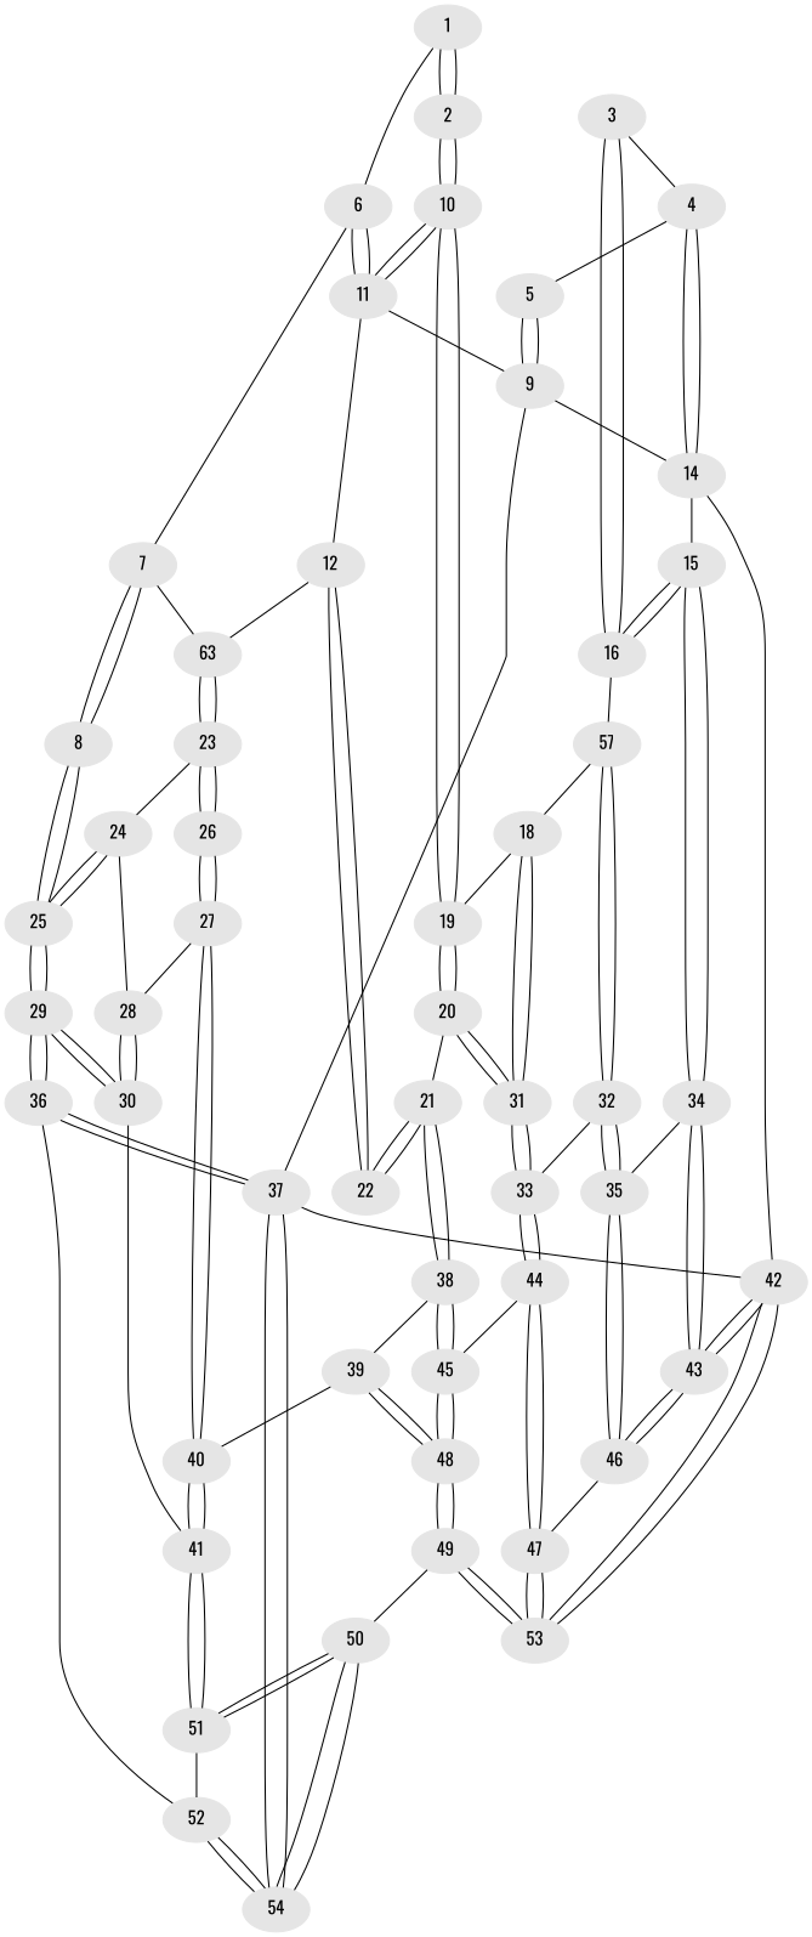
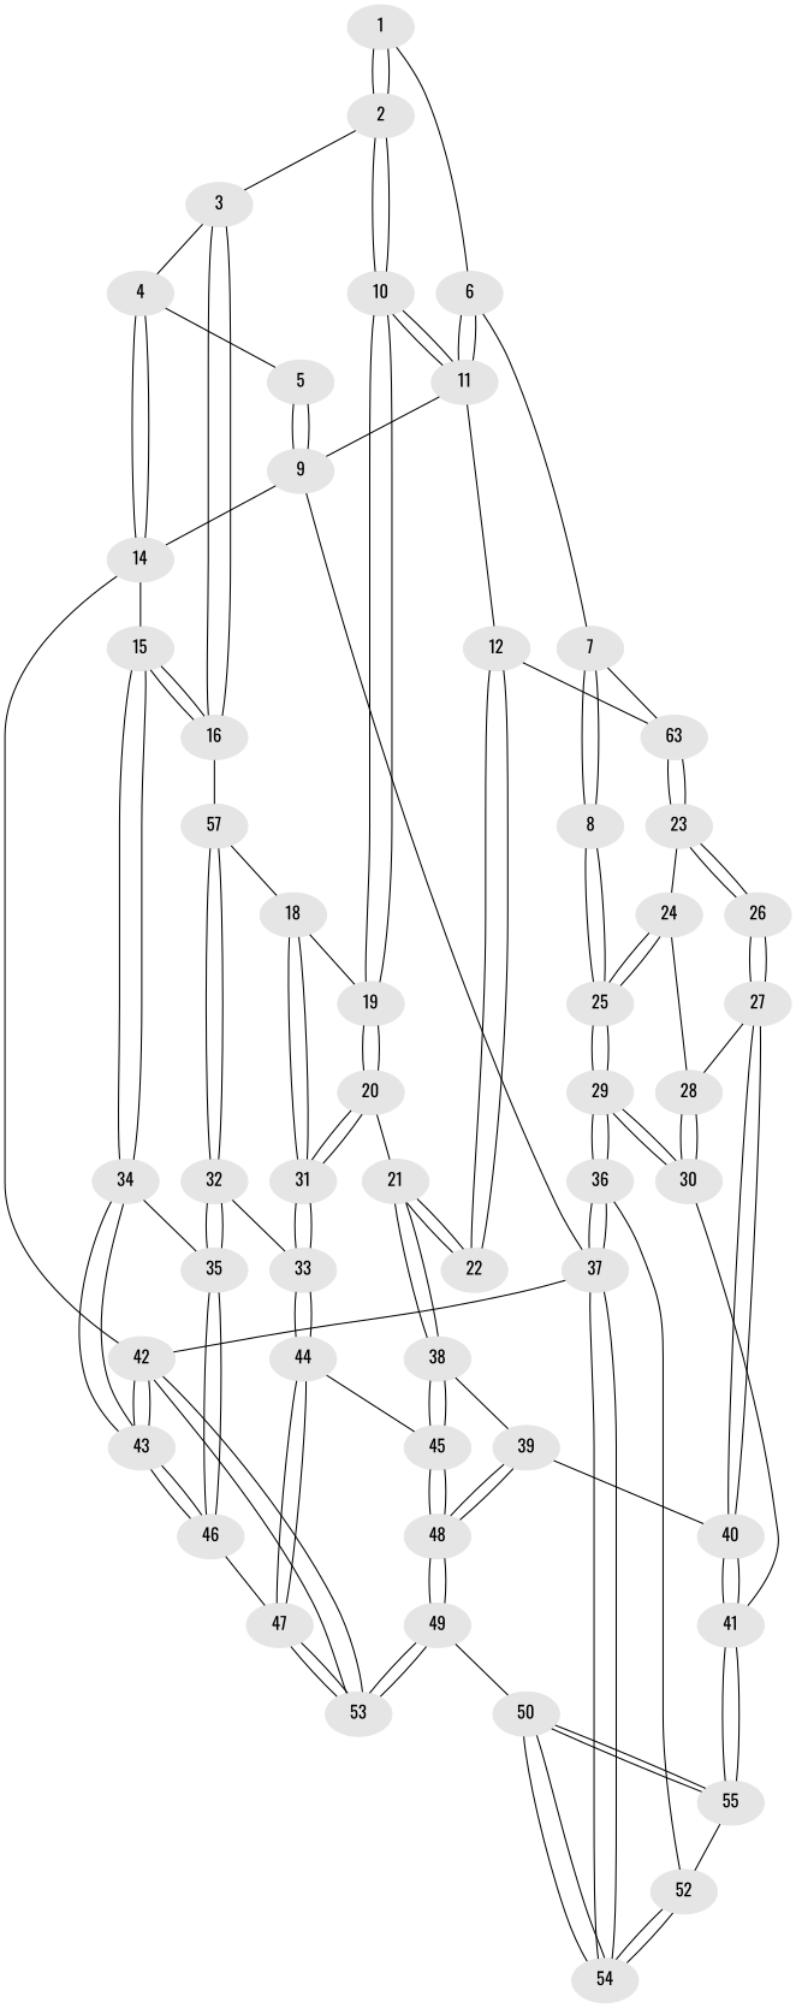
  graph {
    fontname=Oswald
    node [color=gray90 fontname=Oswald style=filled]
    edge [fontname=Oswald]
    1
    2
    6
    3
    10
    7
    11
    4
    16
    19
    5
    14
    n13 [label=57]
    9
    15
    42
    37
    8
    n19 [label=63]
    12
    25
    23
    29
    54
    20
    22
    26
    24
    34
    43
    53
    35
    18
    32
    31
    33
    21
    38
    39
    45
    27
    28
    30
    36
    40
    41
    52
-   51
+   51 [label=55]
    44
    46
    47
    48
    49
    50
    1 -- 2
    1 -- 2
    1 -- 6
+   2 -- 3
    2 -- 10
    2 -- 10
    6 -- 7
    6 -- 11
    6 -- 11
    3 -- 4
    3 -- 16
    3 -- 16
    10 -- 11
    10 -- 11
    10 -- 19
    10 -- 19
    7 -- 8
    7 -- 8
    7 -- n19
    11 -- 9
    11 -- 12
    4 -- 5
    4 -- 14
    4 -- 14
    16 -- n13
    19 -- 20
    19 -- 20
    5 -- 9
    5 -- 9
    14 -- 15
    14 -- 42
    n13 -- 18
    n13 -- 32
    n13 -- 32
    9 -- 14
    9 -- 37
    15 -- 16
    15 -- 16
    15 -- 34
    15 -- 34
    42 -- 43
    42 -- 43
    42 -- 53
    42 -- 53
    37 -- 42
    37 -- 54
    37 -- 54
    8 -- 25
    8 -- 25
    n19 -- 23
    n19 -- 23
    12 -- n19
    12 -- 22
    12 -- 22
    25 -- 29
    25 -- 29
    23 -- 26
    23 -- 26
    23 -- 24
    29 -- 30
    29 -- 30
    29 -- 36
    29 -- 36
    20 -- 31
    20 -- 31
    20 -- 21
    26 -- 27
    26 -- 27
    24 -- 25
    24 -- 25
    24 -- 28
    34 -- 43
    34 -- 43
    34 -- 35
    43 -- 46
    43 -- 46
    35 -- 46
    35 -- 46
    18 -- 19
    18 -- 31
    18 -- 31
    32 -- 35
    32 -- 35
    32 -- 33
    31 -- 33
    31 -- 33
    33 -- 44
    33 -- 44
    21 -- 22
    21 -- 22
    21 -- 38
    21 -- 38
    38 -- 39
    38 -- 45
    38 -- 45
    39 -- 40
    39 -- 48
    39 -- 48
    45 -- 48
    45 -- 48
    27 -- 28
    27 -- 40
    27 -- 40
    28 -- 30
    28 -- 30
    30 -- 41
    36 -- 37
    36 -- 37
    36 -- 52
    40 -- 41
    40 -- 41
    41 -- 51
    41 -- 51
    52 -- 54
    52 -- 54
    51 -- 52
    44 -- 45
    44 -- 47
    44 -- 47
    46 -- 47
    47 -- 53
    47 -- 53
    48 -- 49
    48 -- 49
    49 -- 53
    49 -- 53
    49 -- 50
    50 -- 54
    50 -- 54
    50 -- 51
    50 -- 51
  }
